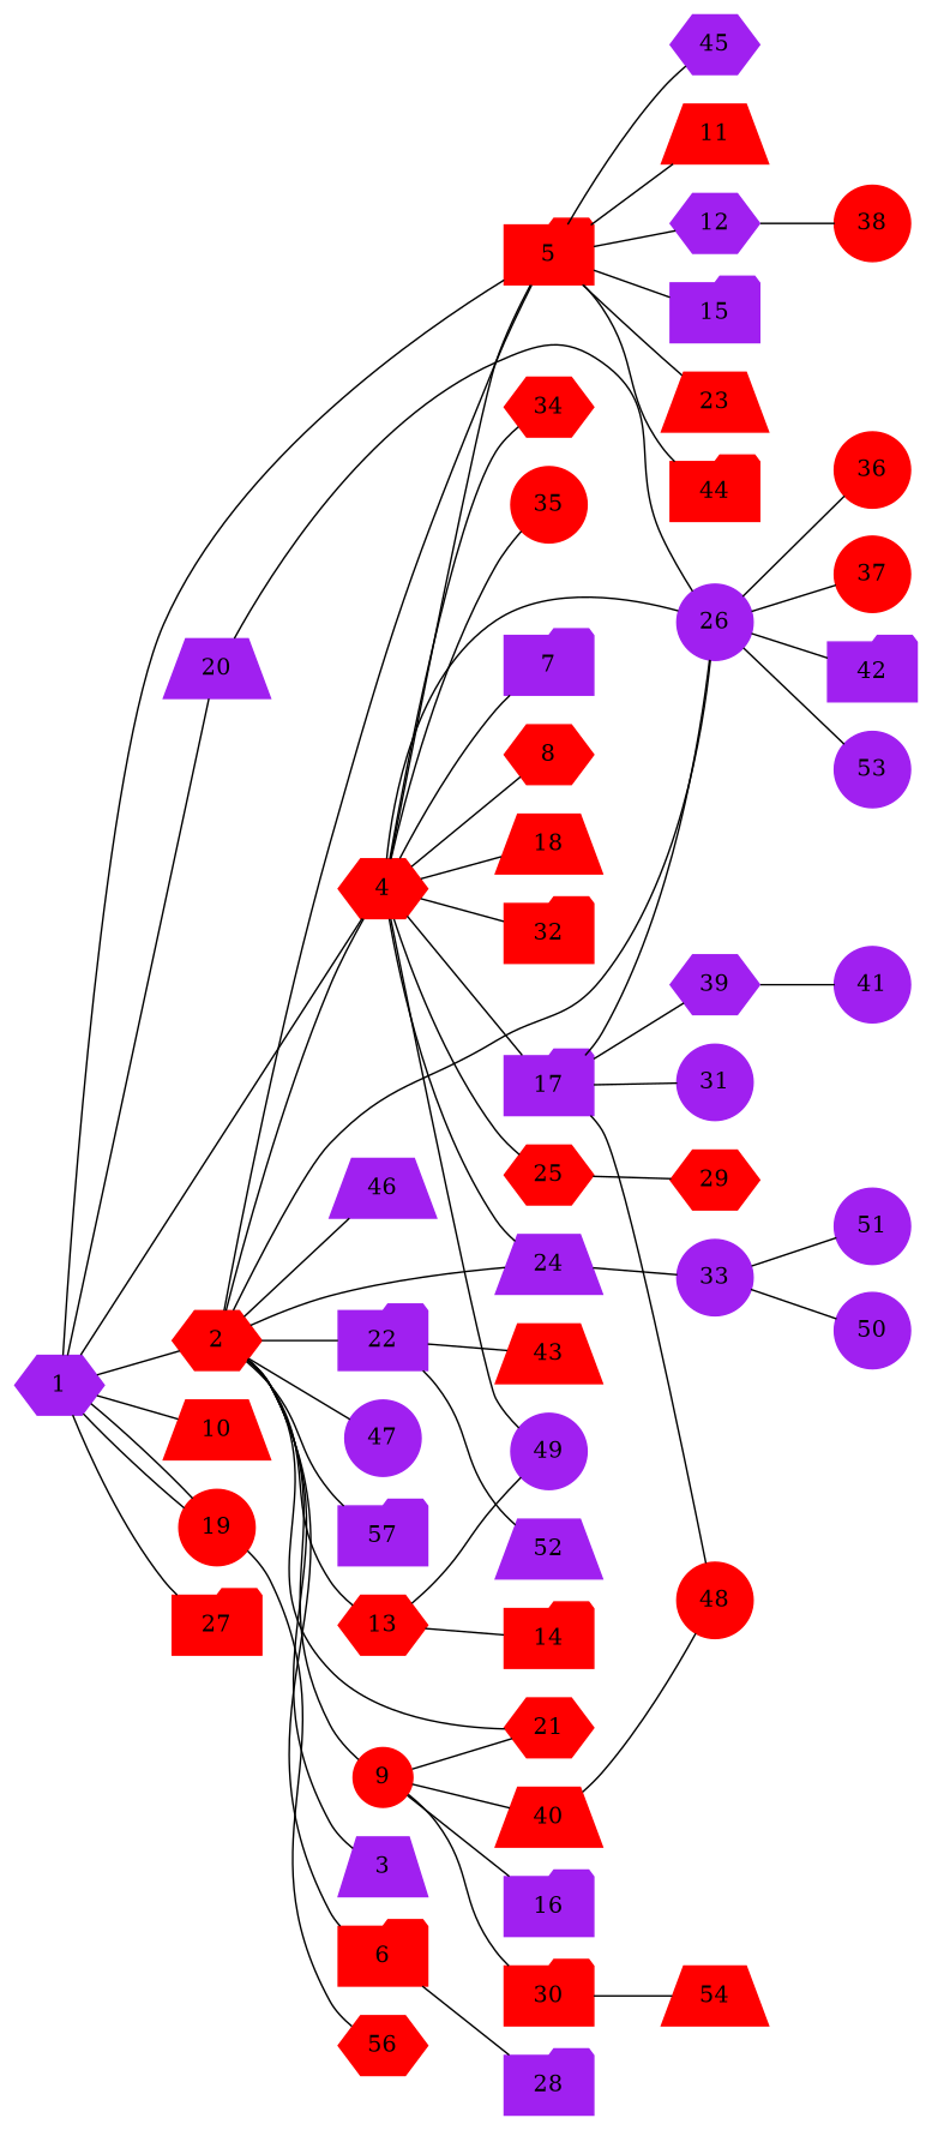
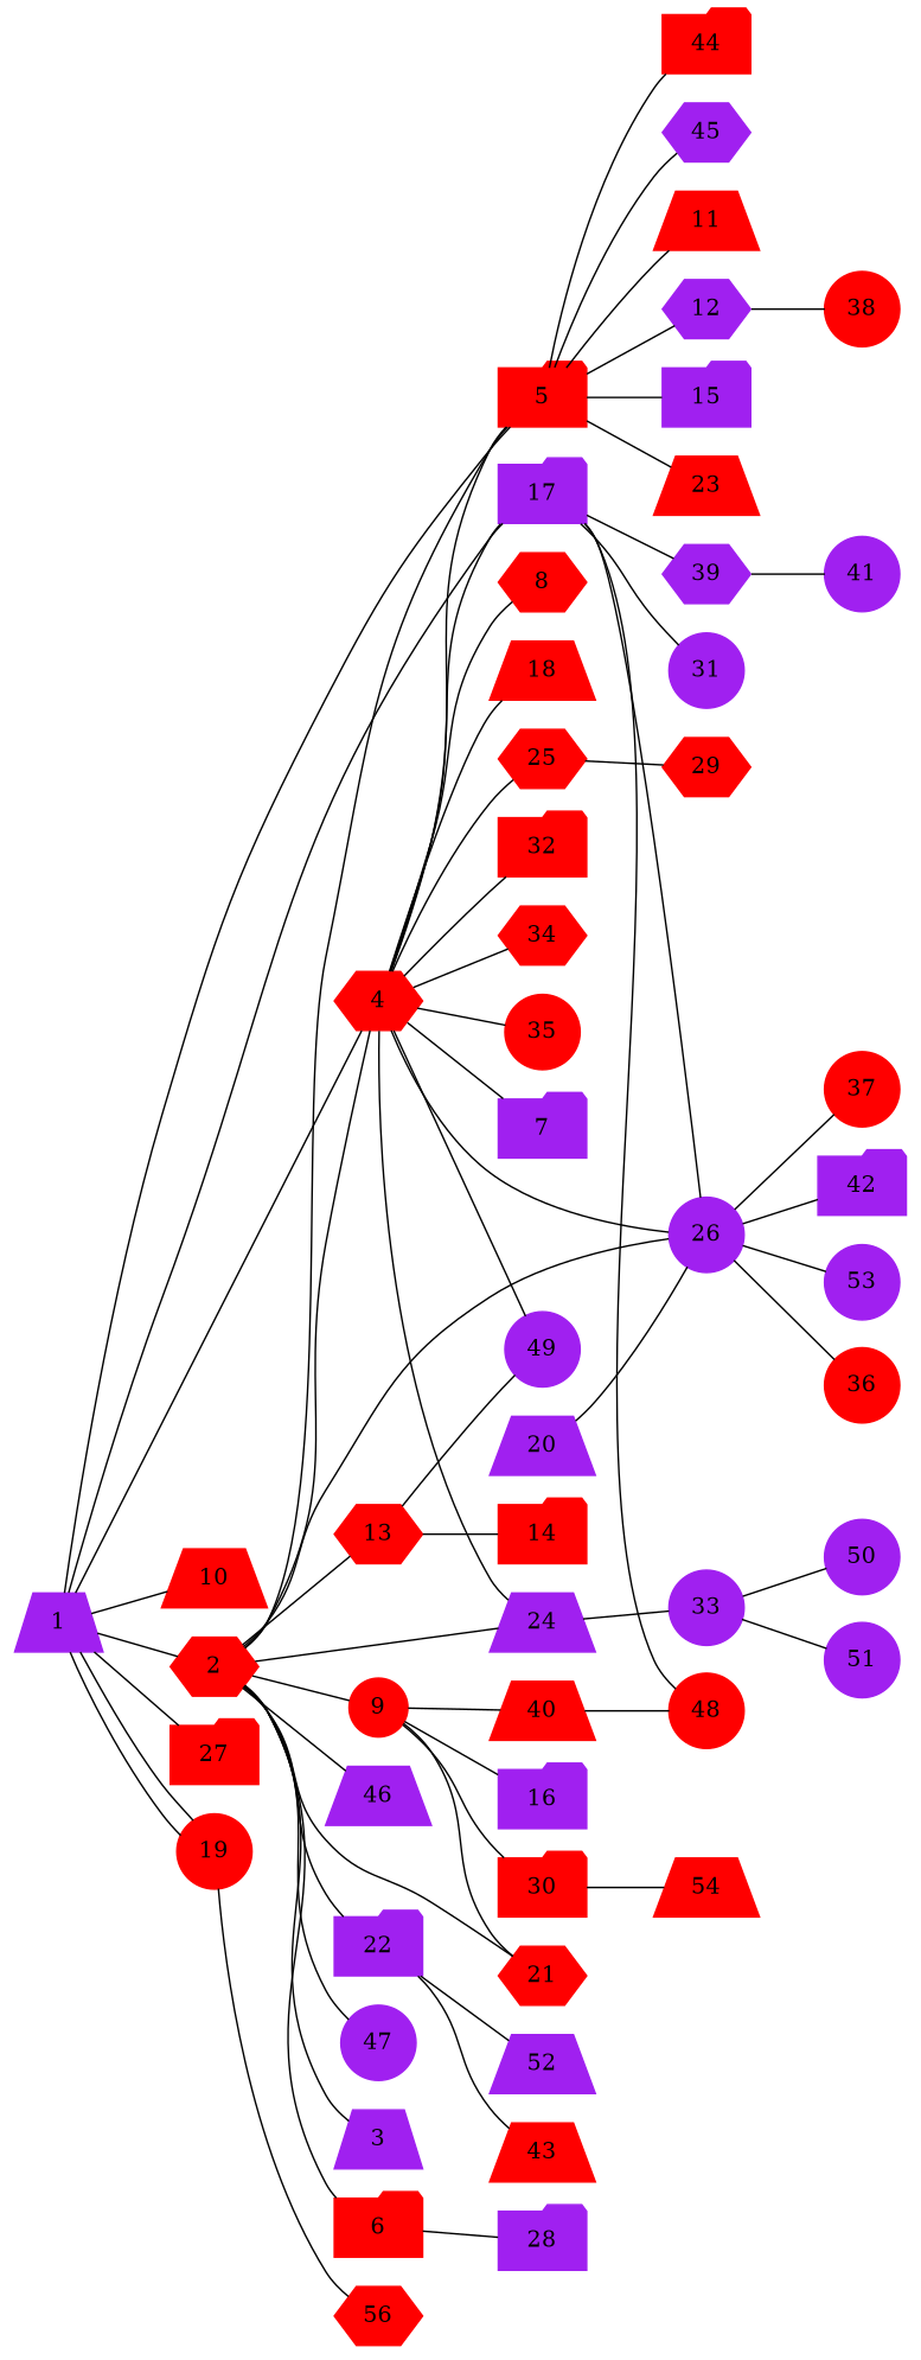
  graph {
    rankdir=LR
    node [color=red shape=circle style=filled]
-   1 [color=purple shape=hexagon]
+   1 [color=purple shape=trapezium]
    2 [shape=hexagon]
    4 [shape=hexagon]
    5 [shape=folder]
    10 [shape=trapezium]
    19
    20 [color=purple shape=trapezium]
    27 [shape=folder]
    3 [color=purple shape=trapezium]
    6 [shape=folder]
    9
    13 [shape=hexagon]
    21 [shape=hexagon]
    22 [color=purple shape=folder]
    24 [color=purple shape=trapezium]
    26 [color=purple]
    46 [color=purple shape=trapezium]
    47 [color=purple]
-   57 [color=purple shape=folder]
    7 [color=purple shape=folder]
    8 [shape=hexagon]
    17 [color=purple shape=folder]
    18 [shape=trapezium]
    25 [shape=hexagon]
    32 [shape=folder]
    34 [shape=hexagon]
    35
    49 [color=purple]
    11 [shape=trapezium]
    12 [color=purple shape=hexagon]
    15 [color=purple shape=folder]
    23 [shape=trapezium]
    44 [shape=folder]
    45 [color=purple shape=hexagon]
    56 [shape=hexagon]
    28 [color=purple shape=folder]
    16 [color=purple shape=folder]
    30 [shape=folder]
    40 [shape=trapezium]
    14 [shape=folder]
    43 [shape=trapezium]
    52 [color=purple shape=trapezium]
    33 [color=purple]
    36
    37
    42 [color=purple shape=folder]
    53 [color=purple]
    31 [color=purple]
    39 [color=purple shape=hexagon]
    48
    29 [shape=hexagon]
    38
    54 [shape=trapezium]
    50 [color=purple]
    51 [color=purple]
    41 [color=purple]
    1 -- 2
    1 -- 4
    1 -- 5
    1 -- 10
    1 -- 19
    1 -- 19
-   1 -- 20
+   1 -- 17
    1 -- 27
    2 -- 4
    2 -- 5
    2 -- 3
    2 -- 6
    2 -- 9
    2 -- 13
    2 -- 21
    2 -- 22
    2 -- 24
    2 -- 26
    2 -- 46
    2 -- 47
-   2 -- 57
    4 -- 5
    4 -- 24
    4 -- 26
    4 -- 7
    4 -- 8
    4 -- 17
    4 -- 18
    4 -- 25
    4 -- 32
    4 -- 34
    4 -- 35
    4 -- 49
    5 -- 11
    5 -- 12
    5 -- 15
    5 -- 23
    5 -- 44
    5 -- 45
    19 -- 56
    20 -- 26
    6 -- 28
    9 -- 21
    9 -- 16
    9 -- 30
    9 -- 40
    13 -- 49
    13 -- 14
    22 -- 43
    22 -- 52
    24 -- 33
    26 -- 36
    26 -- 37
    26 -- 42
    26 -- 53
    17 -- 26
    17 -- 31
    17 -- 39
    17 -- 48
    25 -- 29
    12 -- 38
    30 -- 54
    40 -- 48
    33 -- 50
    33 -- 51
    39 -- 41
  }
